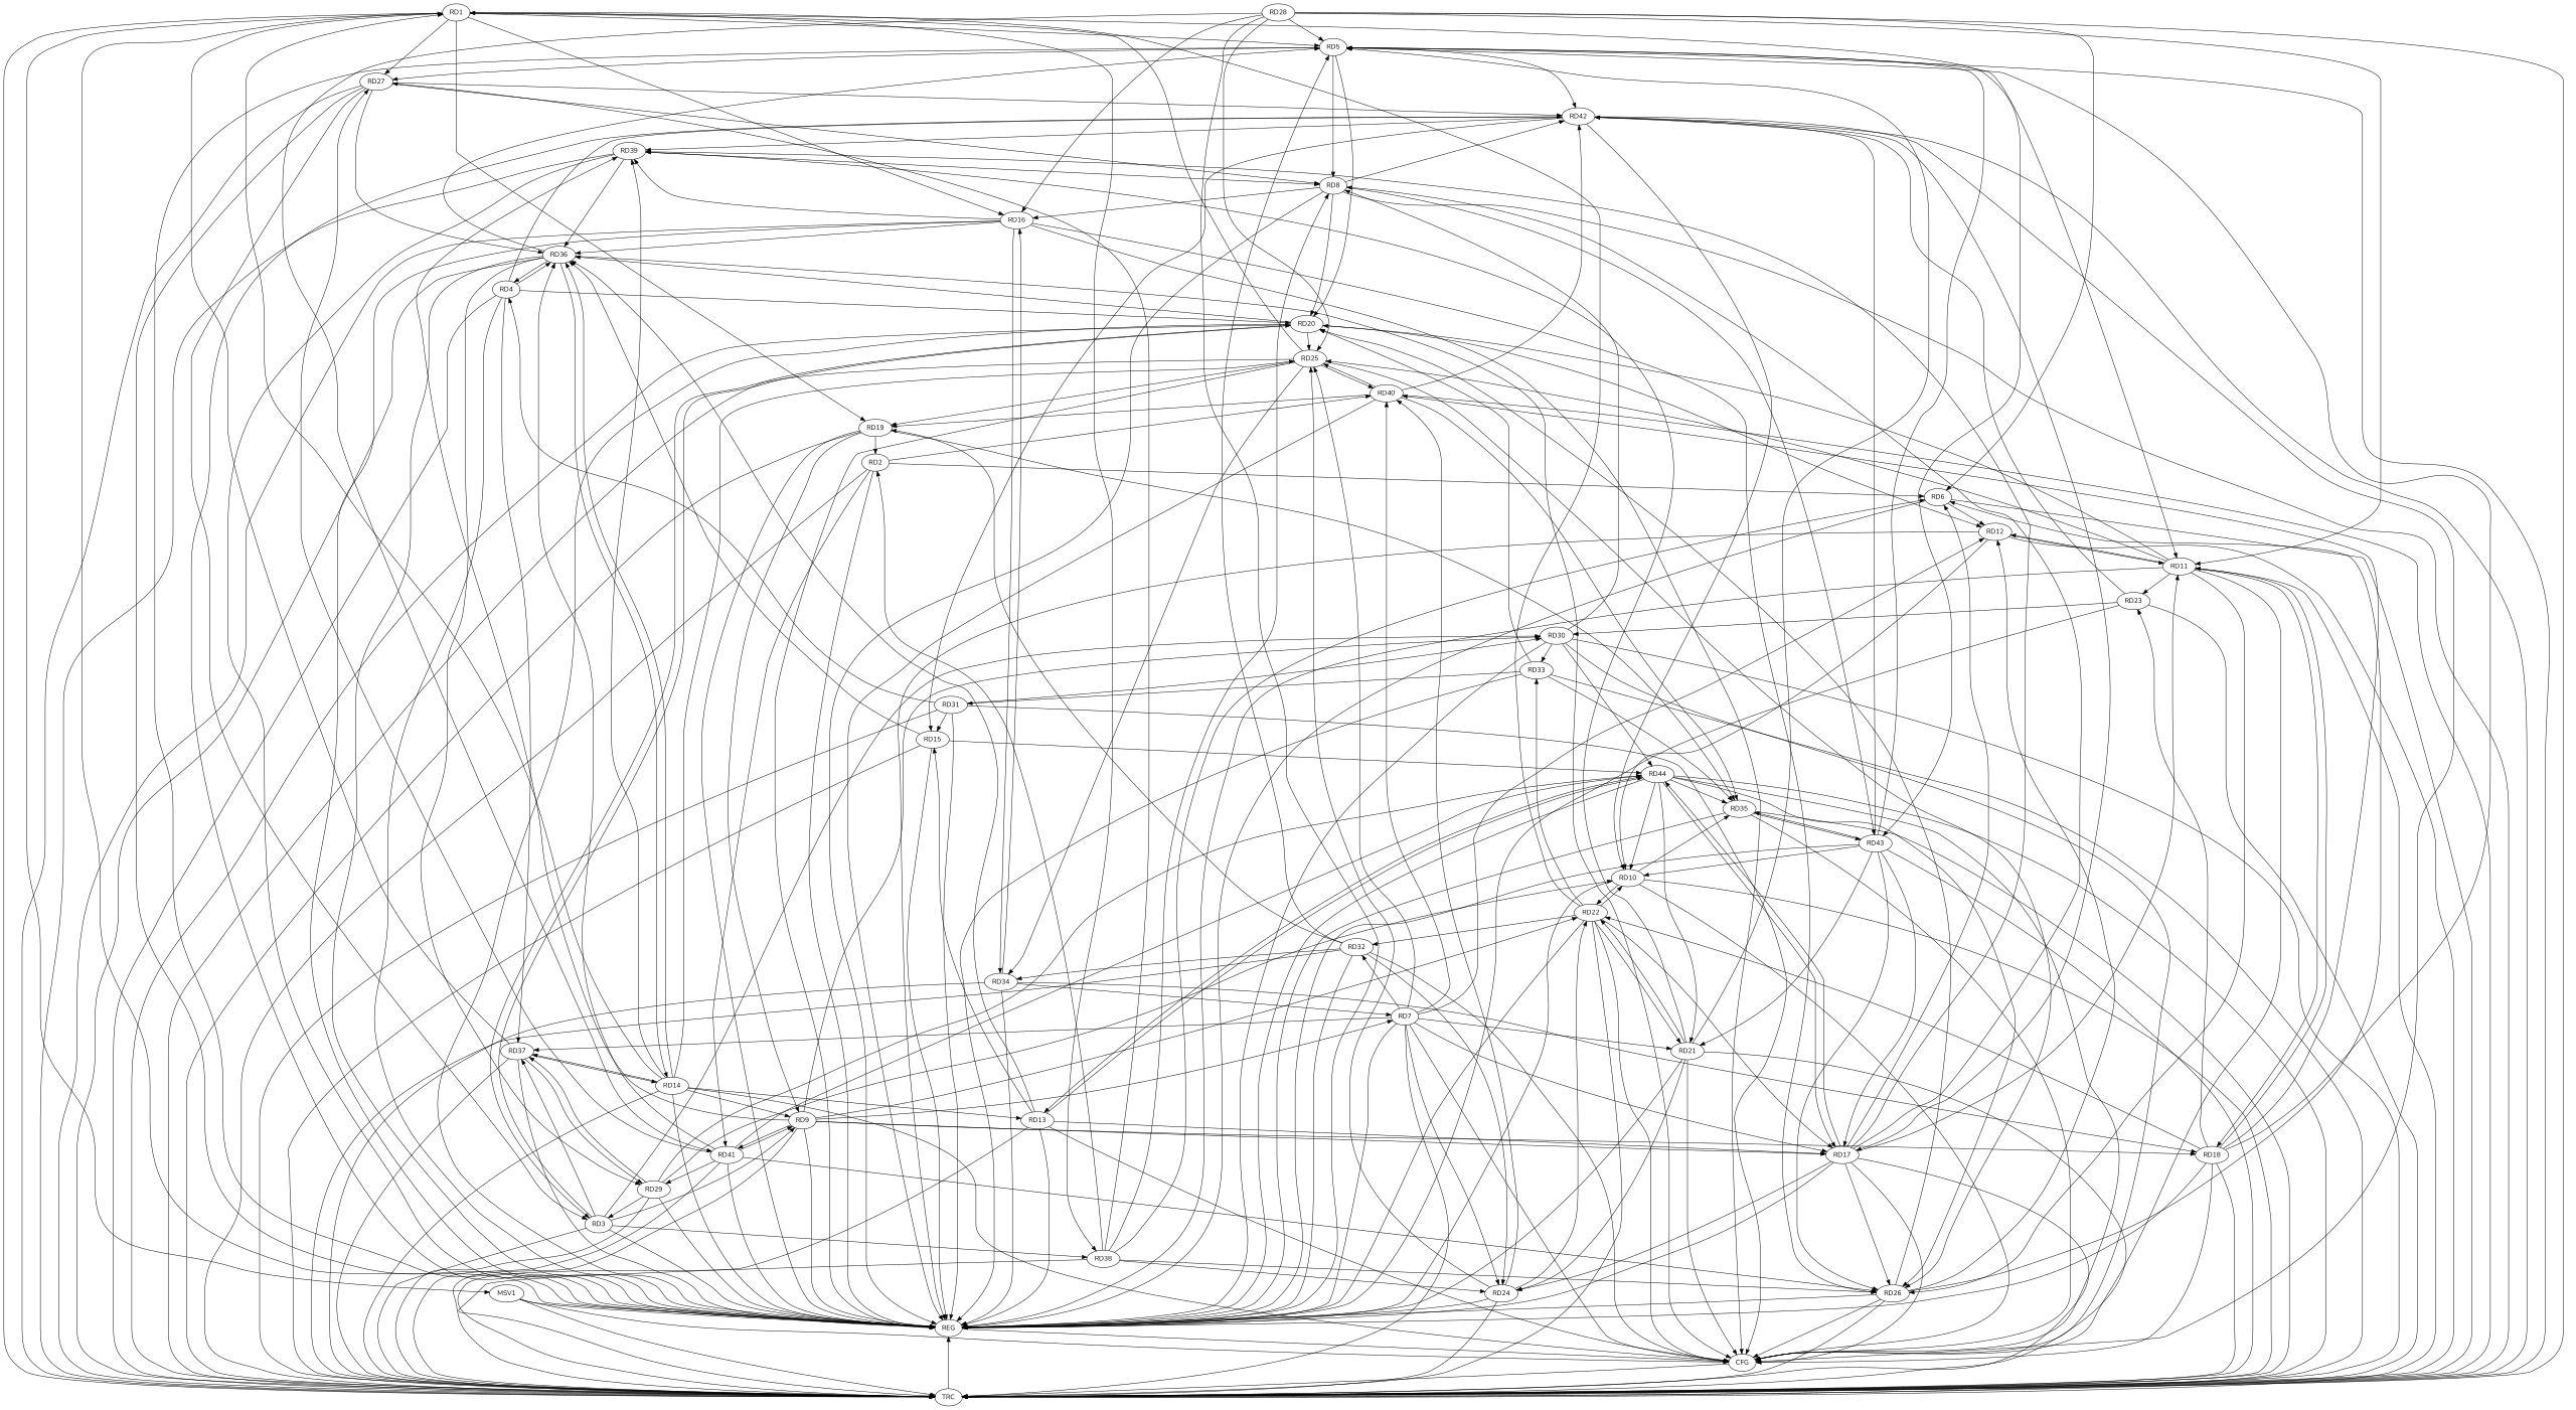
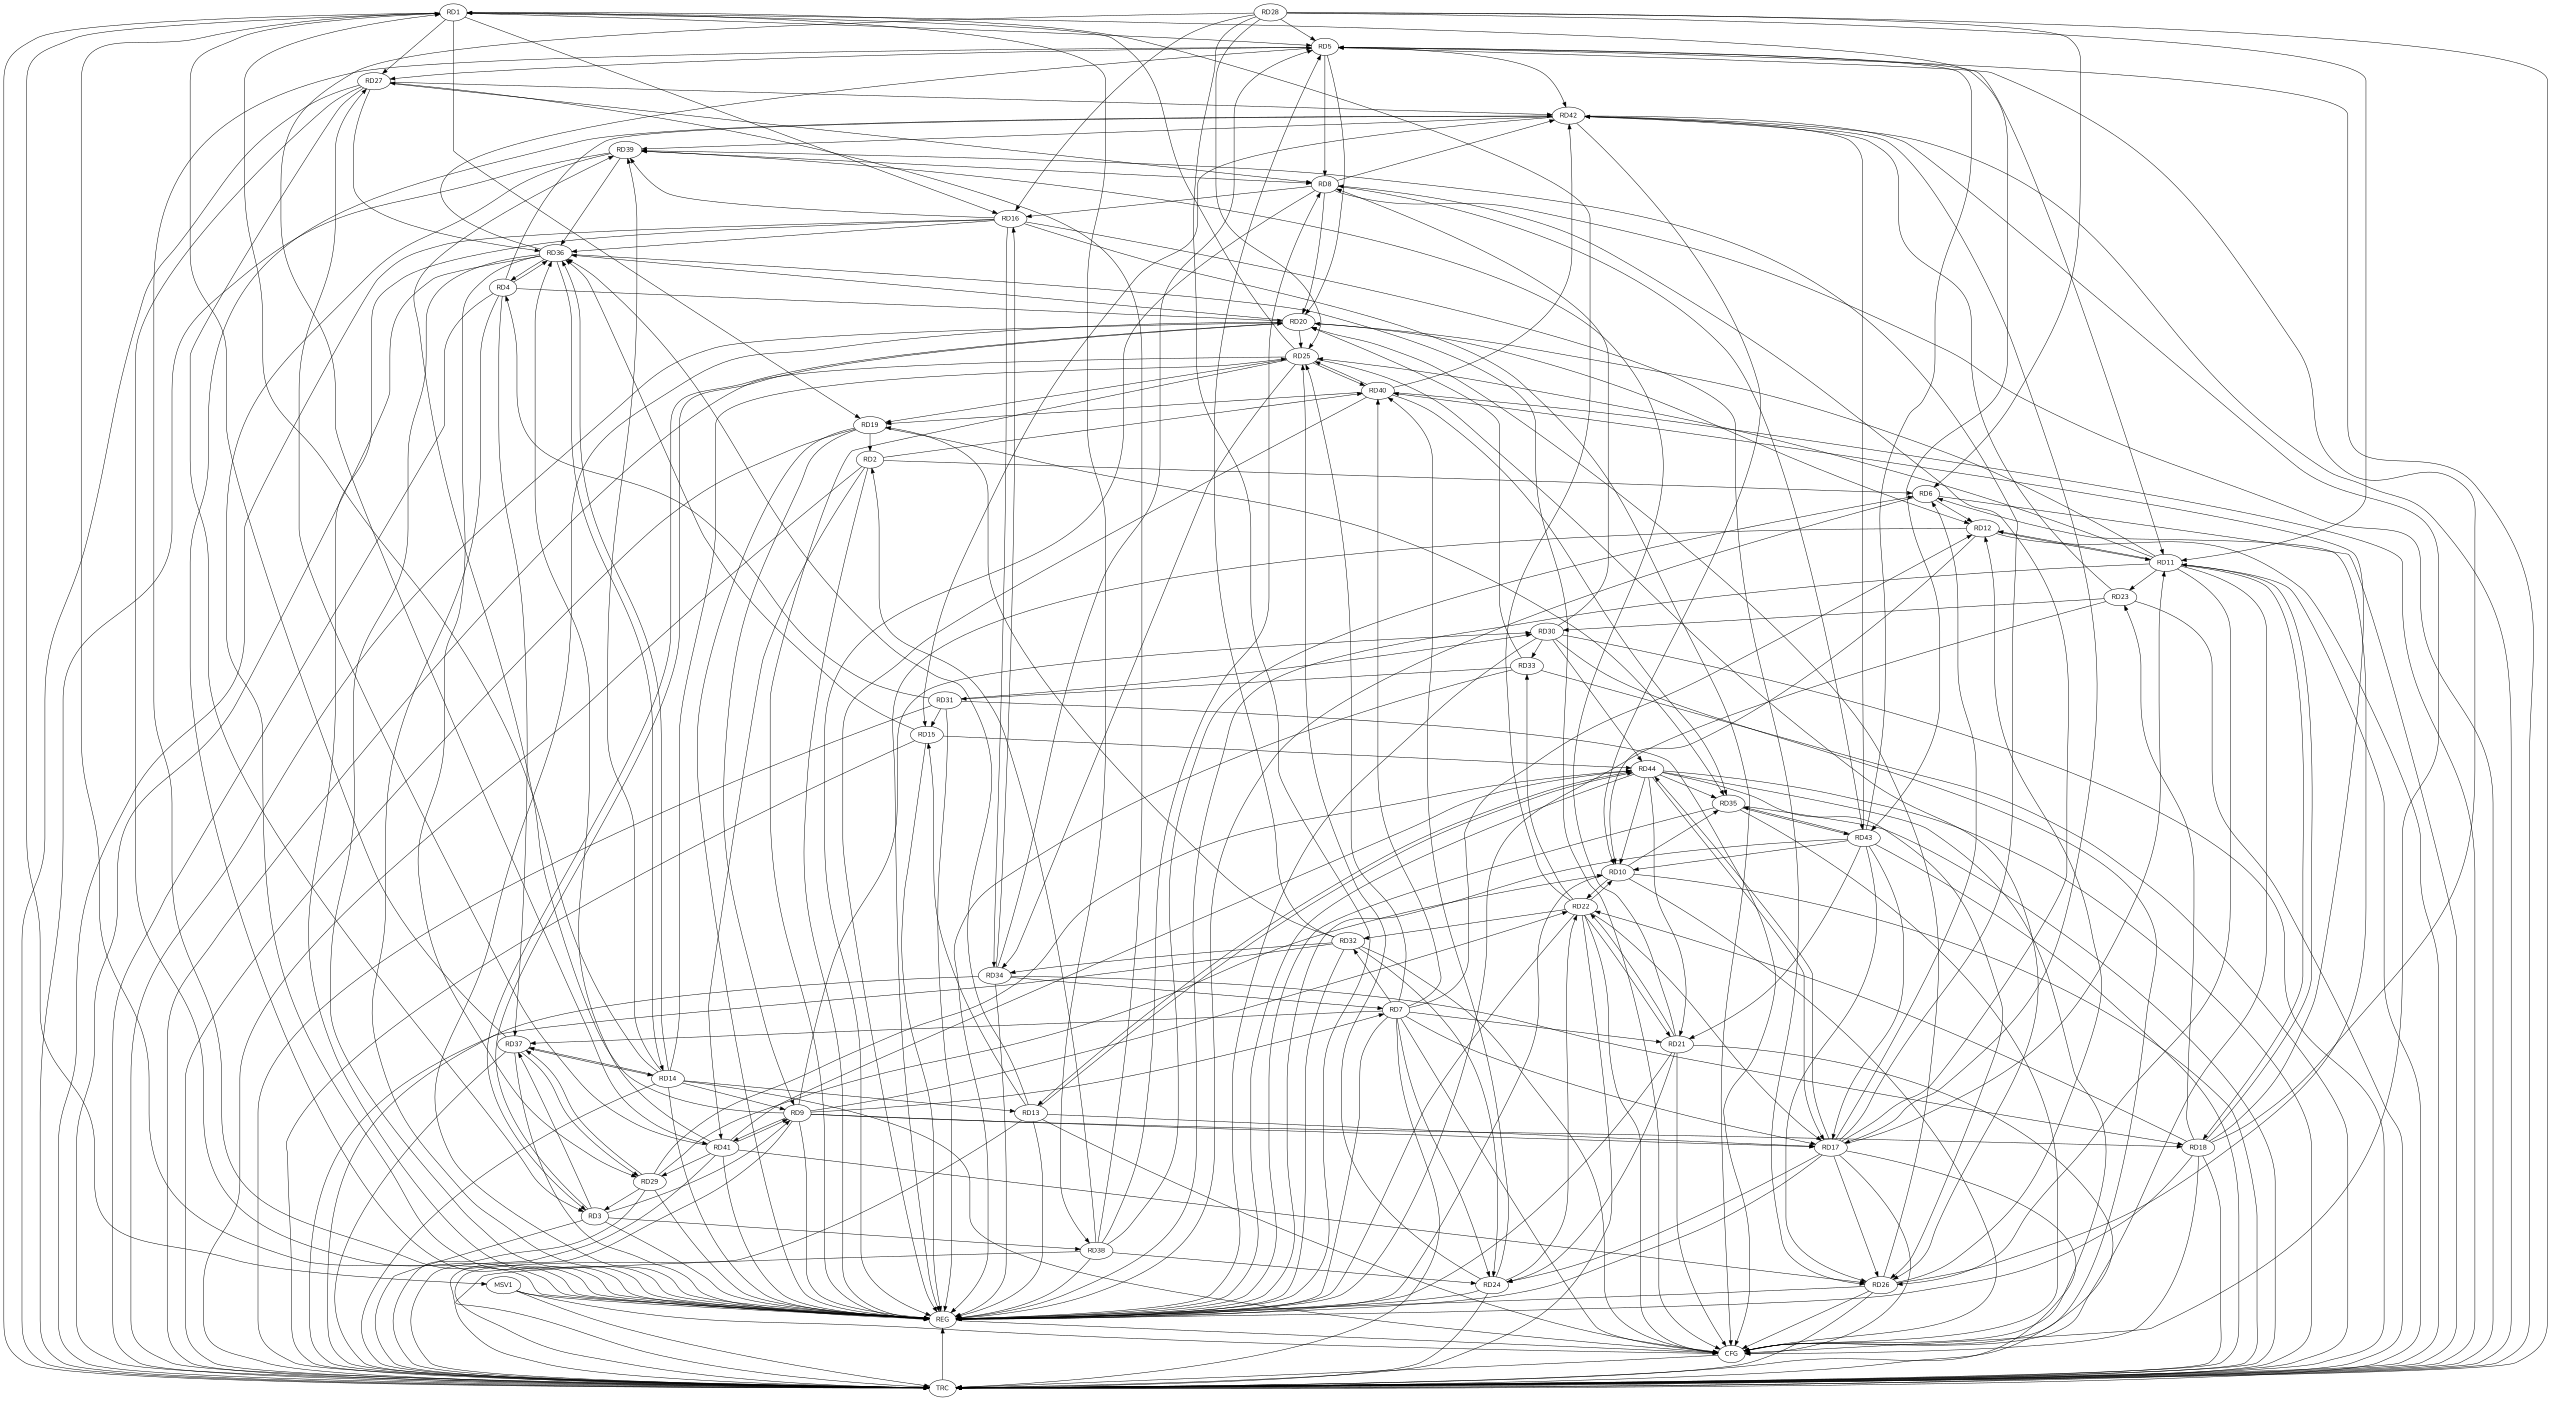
  strict digraph {
    fontname=Nunito
    node [fontname=Nunito]
    edge [fontname=Nunito]
    n1 [label=RD1]
    n2 [label=RD5]
    n3 [label=RD16]
    n4 [label=RD19]
    n5 [label=RD27]
    n6 [label=RD38]
    n7 [label=RD43]
    n8 [label=REG]
    n9 [label=TRC]
    n10 [label=MSV1]
    n11 [label=RD20]
    n12 [label=RD42]
    n13 [label=RD8]
    n14 [label=RD11]
    n15 [label=RD36]
    n16 [label=CFG]
    n17 [label=RD39]
    n18 [label=RD26]
    n19 [label=RD34]
    n20 [label=RD2]
    n21 [label=RD9]
    n22 [label=RD35]
    n23 [label=RD3]
    n24 [label=RD6]
    n25 [label=RD24]
    n26 [label=RD17]
    n27 [label=RD21]
    n28 [label=RD10]
    n29 [label=RD40]
    n30 [label=RD41]
    n31 [label=RD12]
    n32 [label=RD25]
    n33 [label=RD44]
    n34 [label=RD29]
    n35 [label=RD30]
    n36 [label=RD37]
    n37 [label=RD7]
    n38 [label=RD18]
    n39 [label=RD22]
    n40 [label=RD33]
    n41 [label=RD14]
    n42 [label=RD4]
    n43 [label=RD15]
    n44 [label=RD23]
    n45 [label=RD32]
    n46 [label=RD13]
    n47 [label=RD31]
    n48 [label=RD28]
    n1 -> n2
    n1 -> n3
    n1 -> n4
    n1 -> n5
    n1 -> n6
    n1 -> n7
    n1 -> n8
    n1 -> n9
    n1 -> n10
    n2 -> n5
    n2 -> n8
    n2 -> n9
    n2 -> n11
    n2 -> n12
    n2 -> n13
    n2 -> n14
    n3 -> n8
    n3 -> n9
    n3 -> n15
    n3 -> n16
    n3 -> n17
    n3 -> n18
    n3 -> n19
    n4 -> n8
    n4 -> n9
    n4 -> n20
    n4 -> n21
    n4 -> n22
    n5 -> n8
    n5 -> n9
    n5 -> n12
    n5 -> n13
    n5 -> n15
    n5 -> n23
    n6 -> n5
-   n6 -> n18
+   n6 -> n8
    n6 -> n9
    n6 -> n13
    n6 -> n20
    n6 -> n24
    n6 -> n25
    n7 -> n2
    n7 -> n8
    n7 -> n9
    n7 -> n12
    n7 -> n18
    n7 -> n22
    n7 -> n26
    n7 -> n27
    n7 -> n28
    n8 -> n16
    n9 -> n8
    n10 -> n8
    n10 -> n9
    n10 -> n16
    n11 -> n8
    n11 -> n9
    n11 -> n15
    n11 -> n23
    n11 -> n31
    n11 -> n32
    n12 -> n8
    n12 -> n9
    n12 -> n16
    n12 -> n17
    n12 -> n26
    n12 -> n28
    n12 -> n43
    n13 -> n3
    n13 -> n7
    n13 -> n8
    n13 -> n9
    n13 -> n11
    n13 -> n12
    n14 -> n8
    n14 -> n9
    n14 -> n11
    n14 -> n16
    n14 -> n18
    n14 -> n31
    n14 -> n32
    n14 -> n38
    n14 -> n44
    n15 -> n2
    n15 -> n8
    n15 -> n9
    n15 -> n16
    n15 -> n34
    n15 -> n41
    n15 -> n42
    n16 -> n9
    n17 -> n8
    n17 -> n9
    n17 -> n13
    n17 -> n15
    n18 -> n8
    n18 -> n9
    n18 -> n11
    n18 -> n16
    n18 -> n24
    n18 -> n31
    n19 -> n3
    n19 -> n8
    n19 -> n9
    n19 -> n37
    n19 -> n38
    n20 -> n8
    n20 -> n9
    n20 -> n24
    n20 -> n29
    n20 -> n30
    n21 -> n8
    n21 -> n9
    n21 -> n17
    n21 -> n26
    n21 -> n30
    n21 -> n35
    n21 -> n37
    n21 -> n38
    n21 -> n39
    n22 -> n7
    n22 -> n8
    n22 -> n9
    n22 -> n16
    n23 -> n6
    n23 -> n8
    n23 -> n9
    n23 -> n11
    n23 -> n21
-   n23 -> n35
    n23 -> n36
    n24 -> n8
    n24 -> n9
    n24 -> n31
    n25 -> n8
    n25 -> n9
    n25 -> n29
    n25 -> n32
    n25 -> n39
    n26 -> n8
    n26 -> n9
    n26 -> n13
    n26 -> n14
    n26 -> n16
    n26 -> n17
    n26 -> n18
    n26 -> n24
    n26 -> n25
    n26 -> n33
-   n27 -> n2
+   n19 -> n2
    n27 -> n8
    n27 -> n9
    n27 -> n16
    n27 -> n17
    n27 -> n25
    n27 -> n39
    n28 -> n8
    n28 -> n9
    n28 -> n16
    n28 -> n22
    n28 -> n39
    n29 -> n4
    n29 -> n8
    n29 -> n9
    n29 -> n12
    n29 -> n22
    n29 -> n32
    n30 -> n5
    n30 -> n8
    n30 -> n9
    n30 -> n15
    n30 -> n18
    n30 -> n21
    n30 -> n33
    n30 -> n34
    n31 -> n8
    n31 -> n9
    n31 -> n14
    n31 -> n28
    n32 -> n1
    n32 -> n4
    n32 -> n8
    n32 -> n9
    n32 -> n18
    n32 -> n19
    n32 -> n29
    n33 -> n8
    n33 -> n9
    n33 -> n16
    n33 -> n18
    n33 -> n22
    n33 -> n26
    n33 -> n27
    n33 -> n28
    n33 -> n46
    n34 -> n8
    n34 -> n9
    n34 -> n23
    n34 -> n28
    n34 -> n33
    n34 -> n36
    n35 -> n8
    n35 -> n9
    n35 -> n13
    n35 -> n16
    n35 -> n33
    n35 -> n40
    n36 -> n1
    n36 -> n8
    n36 -> n9
    n36 -> n34
    n36 -> n41
    n37 -> n8
    n37 -> n9
    n37 -> n16
    n37 -> n25
    n37 -> n26
    n37 -> n27
    n37 -> n29
    n37 -> n31
    n37 -> n32
    n37 -> n36
    n37 -> n45
    n38 -> n2
    n38 -> n8
    n38 -> n9
    n38 -> n14
    n38 -> n16
    n38 -> n29
    n38 -> n39
    n38 -> n44
    n39 -> n1
    n39 -> n8
    n39 -> n9
    n39 -> n16
    n39 -> n26
    n39 -> n27
    n39 -> n28
    n39 -> n40
    n39 -> n45
    n40 -> n8
    n40 -> n9
    n40 -> n11
-   n40 -> n22
    n40 -> n47
    n41 -> n1
    n41 -> n8
    n41 -> n9
    n41 -> n15
    n41 -> n16
    n41 -> n17
    n41 -> n21
    n41 -> n32
    n41 -> n36
    n41 -> n46
    n42 -> n8
    n42 -> n9
    n42 -> n11
    n42 -> n12
    n42 -> n15
    n42 -> n36
    n43 -> n8
    n43 -> n9
    n43 -> n15
    n43 -> n33
    n44 -> n8
    n44 -> n9
    n44 -> n12
    n44 -> n35
    n45 -> n2
    n45 -> n4
    n45 -> n8
    n45 -> n9
    n45 -> n16
    n45 -> n19
    n45 -> n25
    n46 -> n8
    n46 -> n9
    n46 -> n15
    n46 -> n16
    n46 -> n26
    n46 -> n33
    n46 -> n43
    n47 -> n8
    n47 -> n9
    n47 -> n16
    n47 -> n35
    n47 -> n42
    n47 -> n43
    n48 -> n2
    n48 -> n3
    n48 -> n8
    n48 -> n9
    n48 -> n14
    n48 -> n24
    n48 -> n30
    n48 -> n32
  }
